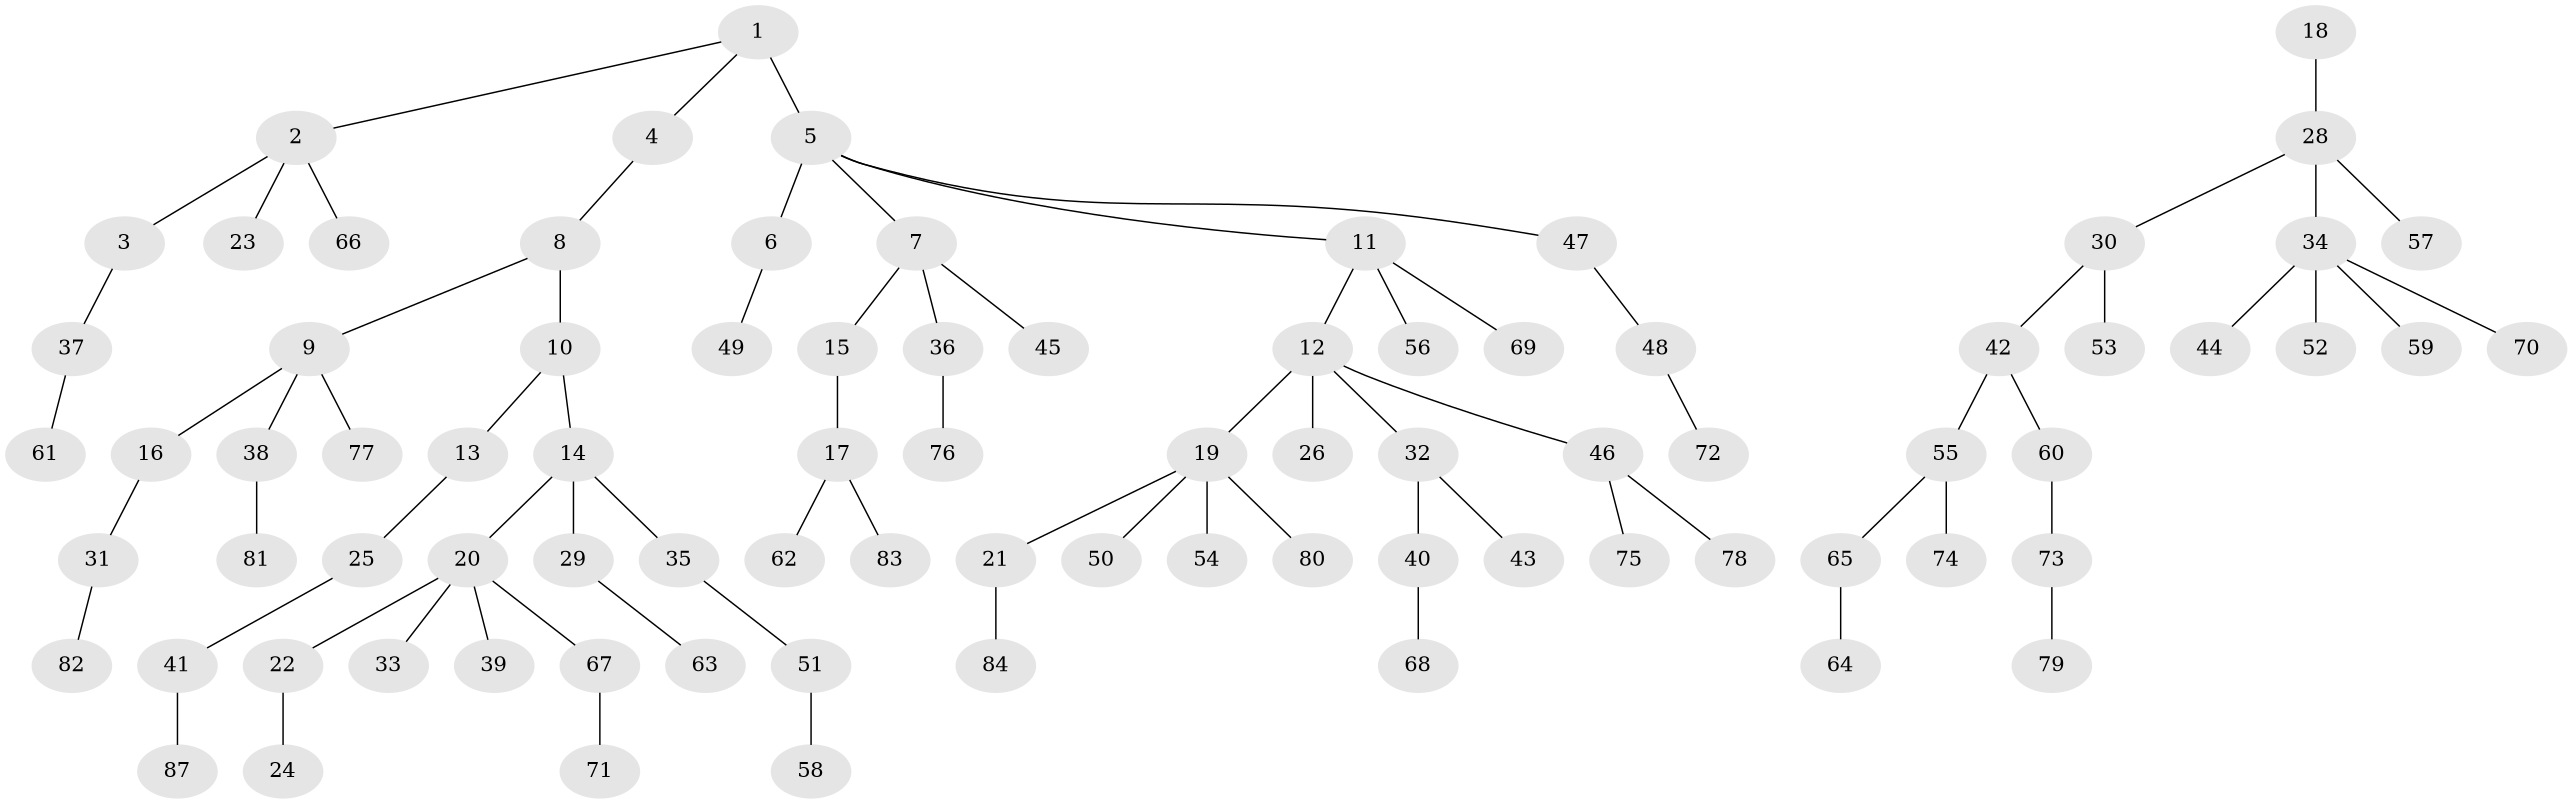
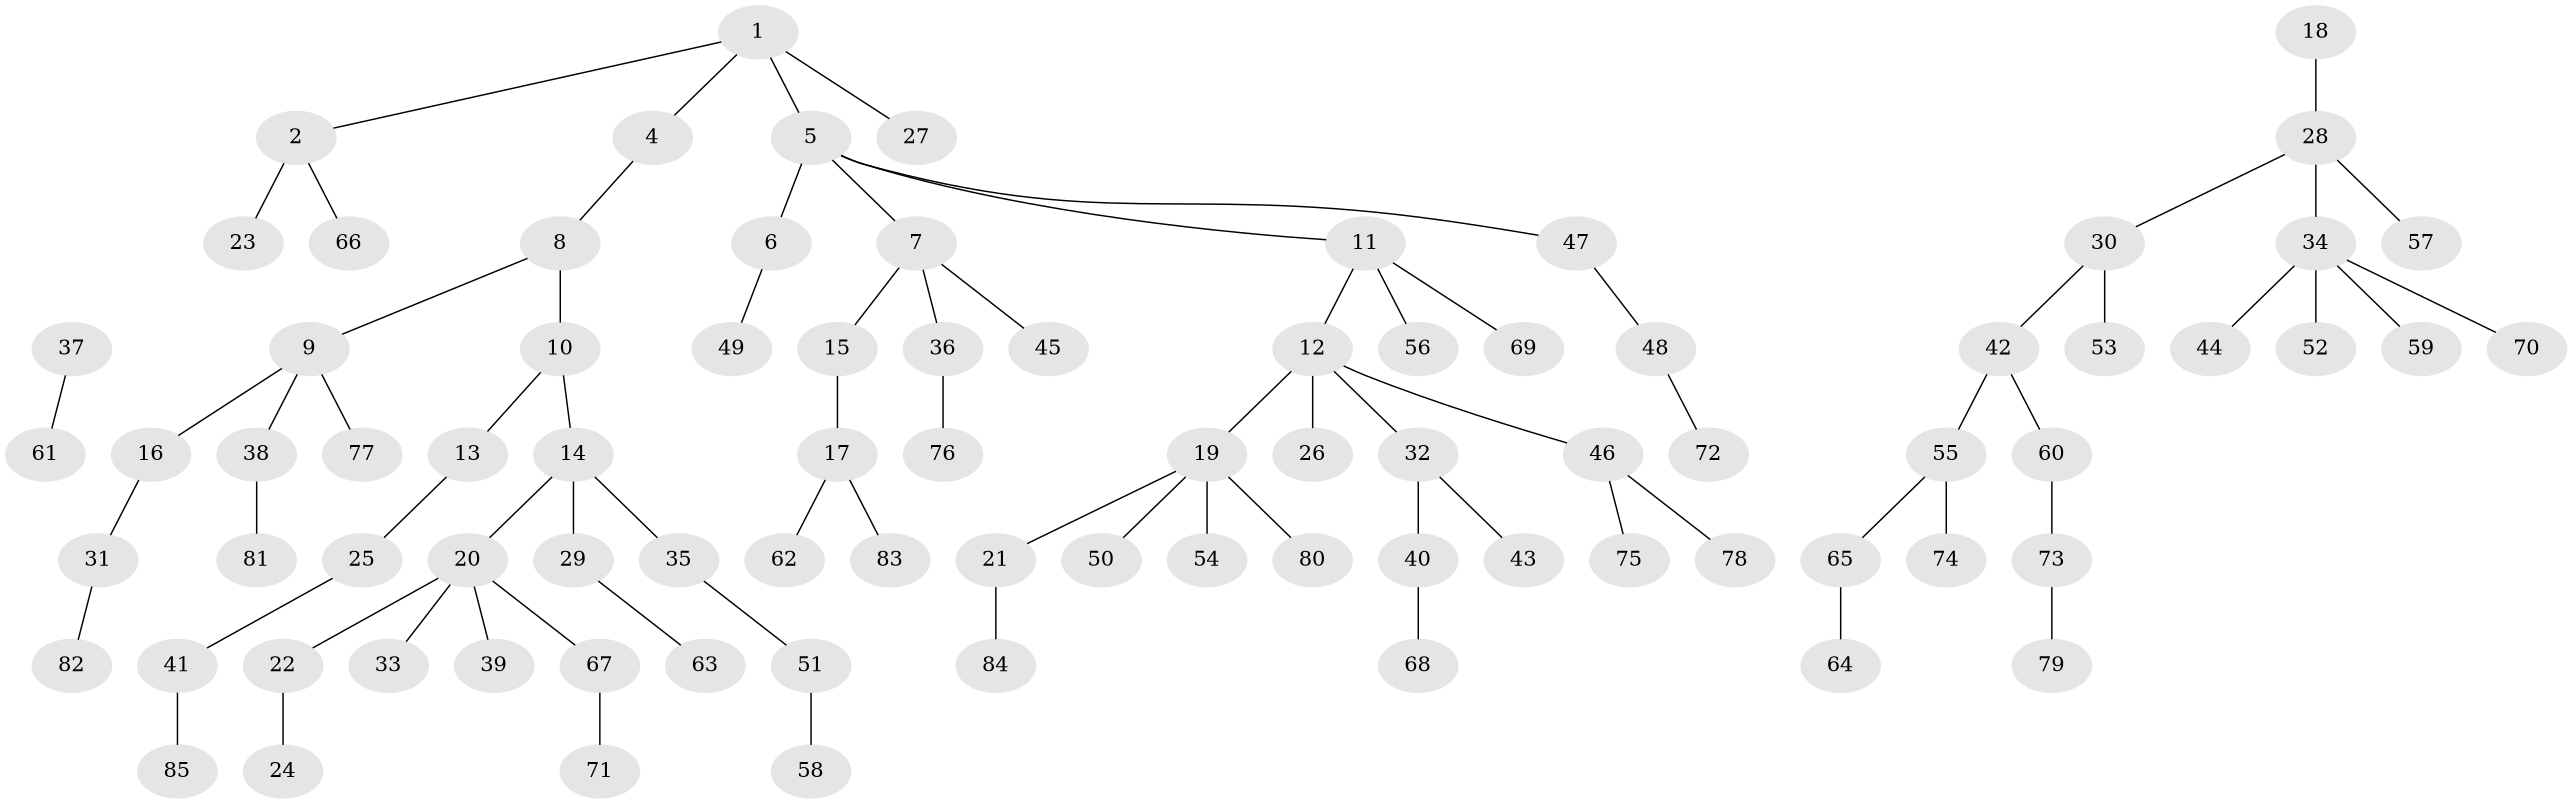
  graph {
    node [color=gray90 style=filled]
    1
    2
    4
    5
-   3
+   27
    23
    66
    8
    6
    7
    11
    47
    37
    61
    9
    10
    49
    15
    36
    45
    12
    56
    69
    48
    17
    76
    16
    38
    77
    13
    14
    31
    18
    28
    81
    25
    20
    29
    35
    19
    26
    32
    46
    21
    50
    54
    80
    40
    43
    75
    78
    41
    22
    33
    39
    67
    63
    51
    62
    83
    82
    30
    34
    57
    84
    24
    71
-   85 [label=87]
+   85
    42
    53
    44
    52
    59
    70
    55
    60
    68
    58
    65
    74
    73
    72
    64
    79
    1 -- 2
    1 -- 4
    1 -- 5
-   2 -- 3
+   1 -- 27
    2 -- 23
    2 -- 66
    4 -- 8
    5 -- 6
    5 -- 7
    5 -- 11
    5 -- 47
-   3 -- 37
    8 -- 9
    8 -- 10
    6 -- 49
    7 -- 15
    7 -- 36
    7 -- 45
    11 -- 12
    11 -- 56
    11 -- 69
    47 -- 48
    37 -- 61
    9 -- 16
    9 -- 38
    9 -- 77
    10 -- 13
    10 -- 14
    15 -- 17
    36 -- 76
    12 -- 19
    12 -- 26
    12 -- 32
    12 -- 46
    48 -- 72
    17 -- 62
    17 -- 83
    16 -- 31
    38 -- 81
    13 -- 25
    14 -- 20
    14 -- 29
    14 -- 35
    31 -- 82
    18 -- 28
    28 -- 30
    28 -- 34
    28 -- 57
    25 -- 41
    20 -- 22
    20 -- 33
    20 -- 39
    20 -- 67
    29 -- 63
    35 -- 51
    19 -- 21
    19 -- 50
    19 -- 54
    19 -- 80
    32 -- 40
    32 -- 43
    46 -- 75
    46 -- 78
    21 -- 84
    40 -- 68
    41 -- 85
    22 -- 24
    67 -- 71
    51 -- 58
    30 -- 42
    30 -- 53
    34 -- 44
    34 -- 52
    34 -- 59
    34 -- 70
    42 -- 55
    42 -- 60
    55 -- 65
    55 -- 74
    60 -- 73
    65 -- 64
    73 -- 79
  }
